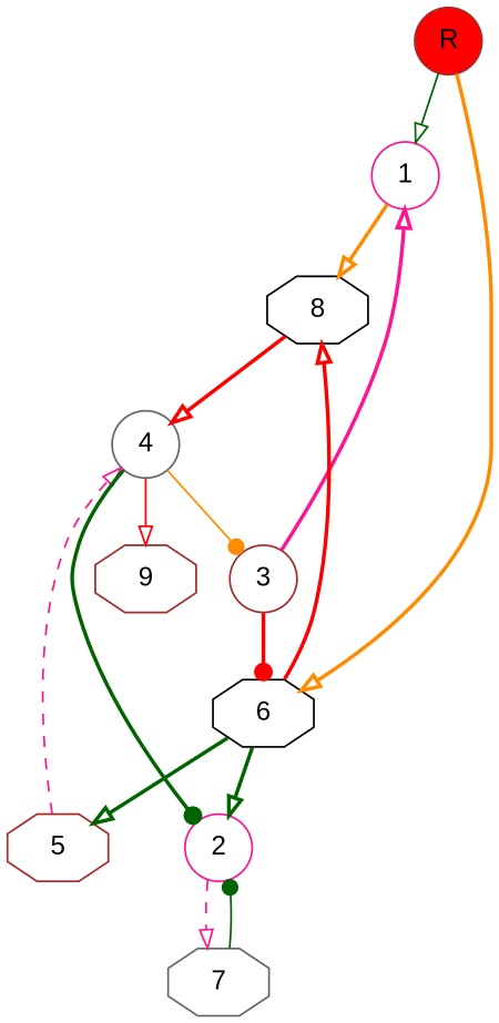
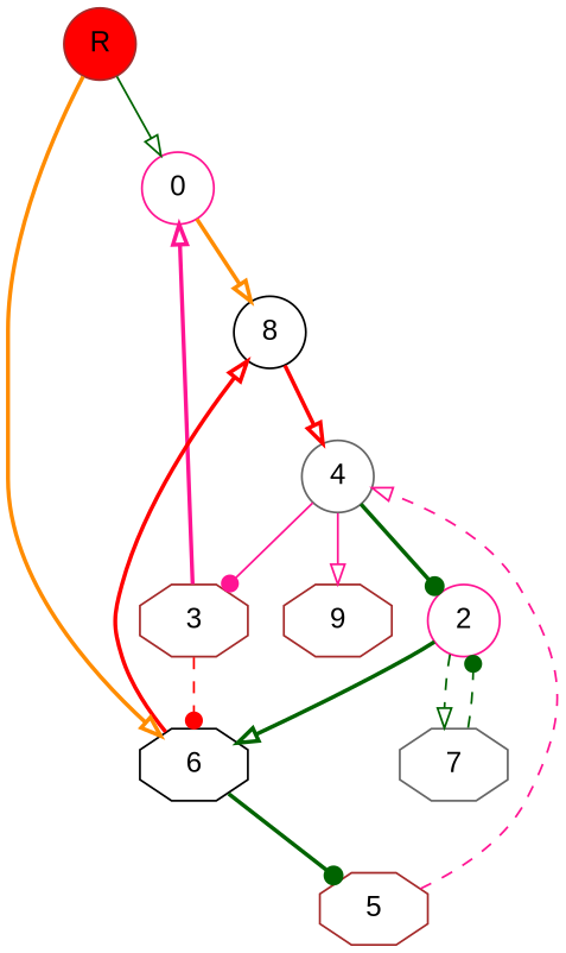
  digraph {
    fontname="Liberation Sans"
    node [color=brown fontname="Liberation Sans" shape=circle]
    edge [arrowhead=onormal color=darkgreen fontname="Liberation Sans" style=bold]
-   1 [color=deeppink]
-   8 [color=black shape=octagon]
+   1 [color=deeppink label=0]
+   8 [color=black]
    5 [shape=octagon]
    4 [color=gray40]
    2 [color=deeppink]
    7 [color=gray40 shape=octagon]
-   3
+   3 [shape=octagon]
    6 [color=black shape=octagon]
    9 [shape=octagon]
    R [fillcolor="#ff0000" style=filled]
    1 -> 8 [color=darkorange]
    8 -> 4 [color=red]
    5 -> 4 [color=deeppink style=dashed]
    4 -> 2 [arrowhead=dot]
-   4 -> 3 [arrowhead=dot color=darkorange style=solid]
-   4 -> 9 [color=red style=solid]
-   2 -> 7 [color=deeppink style=dashed]
-   7 -> 2 [arrowhead=dot style=solid]
+   4 -> 3 [arrowhead=dot color=deeppink style=solid]
+   4 -> 9 [color=deeppink style=solid]
+   2 -> 7 [style=dashed]
+   7 -> 2 [arrowhead=dot style=dashed]
    3 -> 1 [color=deeppink]
-   3 -> 6 [arrowhead=dot color=red]
+   3 -> 6 [arrowhead=dot color=red style=dashed]
    6 -> 8 [color=red]
-   6 -> 5
-   6 -> 2
+   6 -> 5 [arrowhead=dot]
+   2 -> 6
    R -> 1 [style=solid]
    R -> 6 [color=darkorange]
  }
